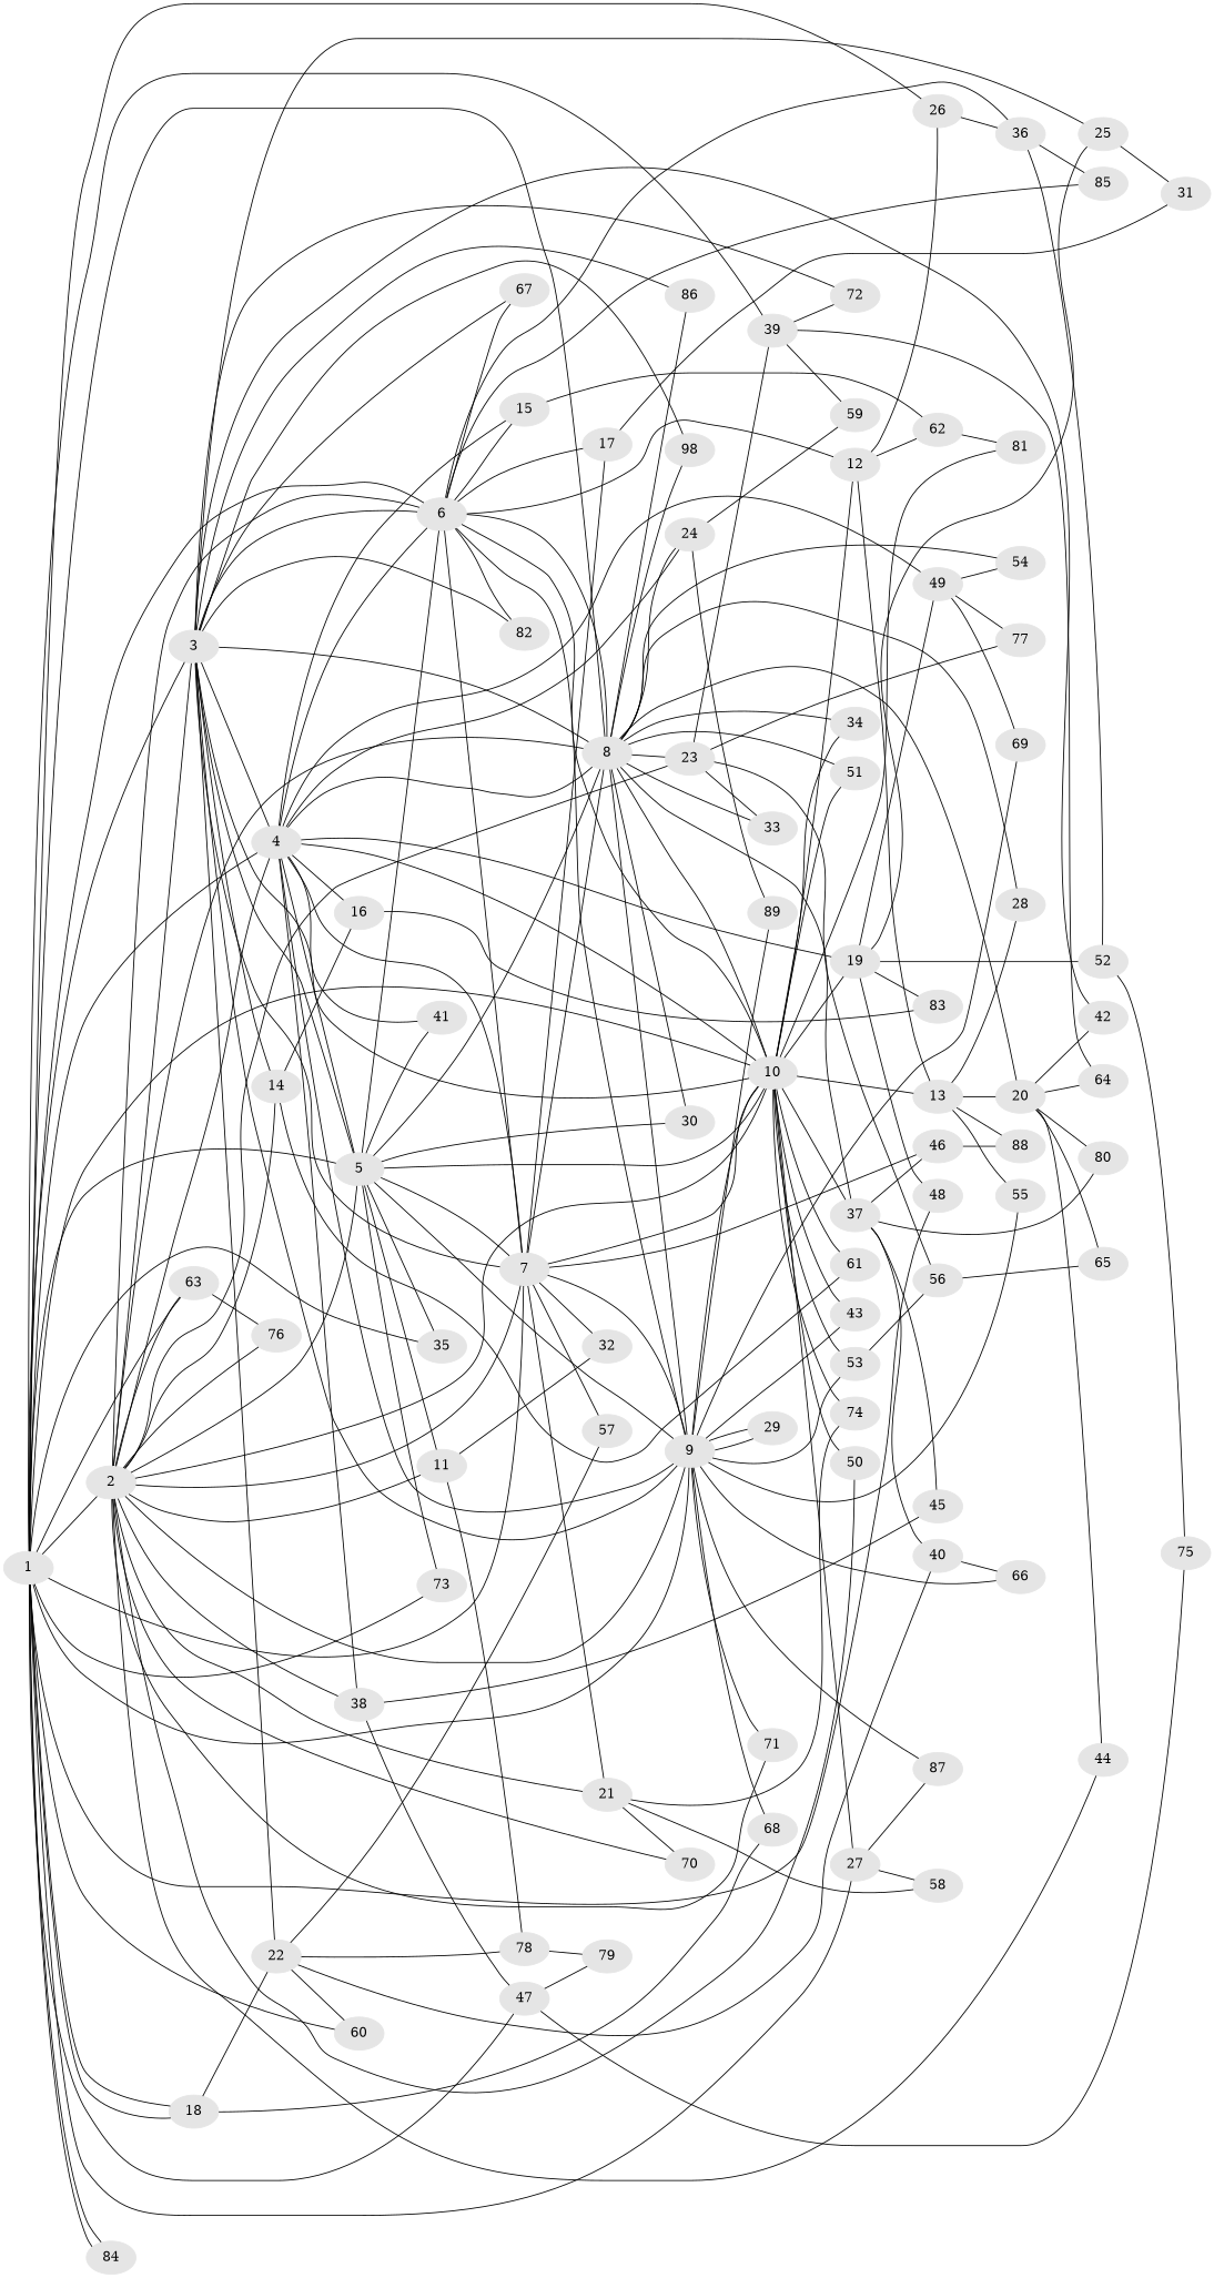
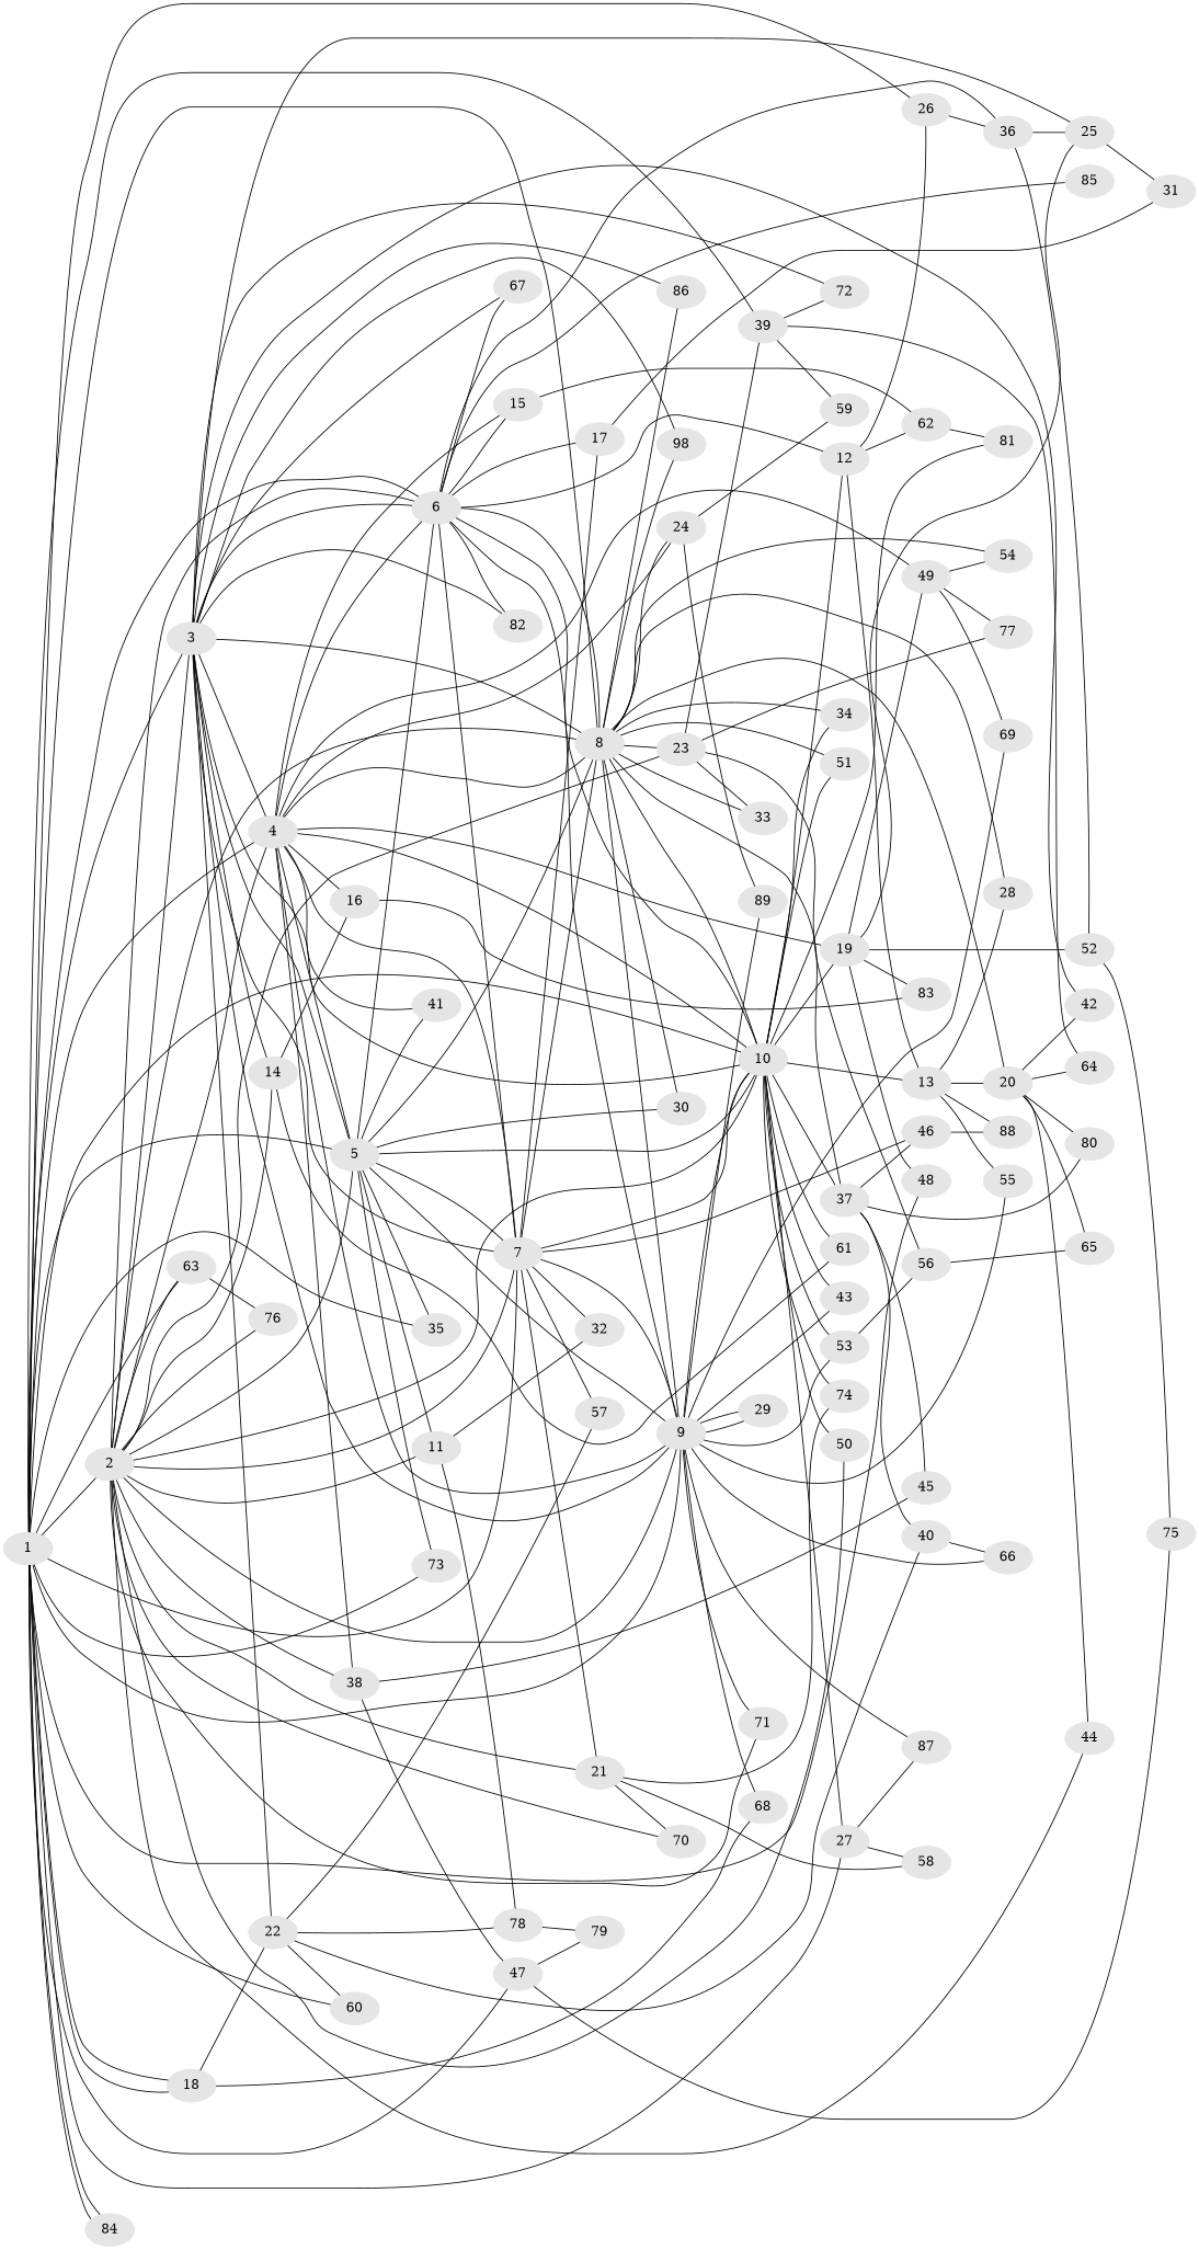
  graph {
    rankdir=LR
    node [color=gray90 style=filled]
    1
    2
    3
    4
    5
    6
    7
    8
    9
    10
    18
    26
    27
    35
    39
    47
    48
    60
    63
    73
    84
    11
    14
    21
    23
    38
    44
    50
    70
    71
    76
    22
    25
    42
    67
    72
    82
    86
    n39 [label=98]
    15
    16
    19
    24
    41
    49
    30
    12
    17
    36
    85
    32
    46
    57
    20
    28
    33
    34
    37
    51
    54
    29
    43
    53
    55
    66
    68
    69
    87
    89
    13
    61
    74
    81
    58
    64
    59
    75
    79
    78
    56
    77
    45
    40
    31
    62
    83
    52
    88
    65
    80
    1 -- 2
    1 -- 3
    1 -- 4
    1 -- 5
    1 -- 6
    1 -- 7
    1 -- 8
    1 -- 9
    1 -- 10
    1 -- 18
    1 -- 18
    1 -- 26
    1 -- 27
    1 -- 35
    1 -- 39
    1 -- 47
    1 -- 48
    1 -- 60
    1 -- 63
    1 -- 73
    1 -- 84
    1 -- 84
    2 -- 3
    2 -- 4
    2 -- 5
    2 -- 6
    2 -- 7
    2 -- 8
    2 -- 9
    2 -- 10
    2 -- 63
    2 -- 11
    2 -- 14
    2 -- 21
    2 -- 23
    2 -- 38
    2 -- 44
    2 -- 50
    2 -- 70
    2 -- 71
    2 -- 76
    3 -- 4
    3 -- 5
    3 -- 6
    3 -- 7
    3 -- 8
    3 -- 9
    3 -- 10
    3 -- 14
    3 -- 22
    3 -- 25
    3 -- 42
    3 -- 67
    3 -- 72
    3 -- 82
    3 -- 86
    3 -- n39
    4 -- 5
    4 -- 6
    4 -- 7
    4 -- 8
    4 -- 9
    4 -- 10
    4 -- 38
    4 -- 15
    4 -- 16
    4 -- 19
    4 -- 24
    4 -- 41
    4 -- 49
    5 -- 6
    5 -- 7
    5 -- 8
    5 -- 9
    5 -- 10
    5 -- 35
    5 -- 73
    5 -- 11
    5 -- 41
    5 -- 30
    6 -- 7
    6 -- 8
    6 -- 9
    6 -- 10
    6 -- 67
    6 -- 82
    6 -- 15
    6 -- 12
    6 -- 17
    6 -- 36
    6 -- 85
    7 -- 8
    7 -- 9
    7 -- 10
    7 -- 21
    7 -- 17
    7 -- 32
    7 -- 46
    7 -- 57
    8 -- 9
    8 -- 10
    8 -- 23
    8 -- 86
    8 -- n39
    8 -- 24
    8 -- 30
    8 -- 20
    8 -- 28
    8 -- 33
    8 -- 34
    8 -- 37
    8 -- 51
    8 -- 54
    9 -- 10
    9 -- 71
    9 -- 29
    9 -- 29
    9 -- 43
    9 -- 53
    9 -- 55
    9 -- 66
    9 -- 68
    9 -- 69
    9 -- 87
    9 -- 89
    10 -- 27
    10 -- 50
    10 -- 19
    10 -- 12
    10 -- 34
    10 -- 37
    10 -- 51
    10 -- 43
    10 -- 53
    10 -- 13
    10 -- 61
    10 -- 74
    10 -- 81
    18 -- 22
    18 -- 68
    26 -- 36
    27 -- 87
    27 -- 58
    39 -- 72
    39 -- 64
    39 -- 59
    47 -- 75
    47 -- 79
    63 -- 76
    11 -- 32
    11 -- 78
    14 -- 16
    14 -- 61
    21 -- 70
    21 -- 74
    21 -- 58
    23 -- 39
    23 -- 33
    23 -- 56
    23 -- 77
    38 -- 47
    38 -- 45
    22 -- 60
    22 -- 57
    22 -- 78
    22 -- 40
    25 -- 31
    15 -- 62
    16 -- 83
    19 -- 48
    19 -- 25
    19 -- 49
    19 -- 83
    19 -- 52
    24 -- 89
    24 -- 59
    49 -- 54
    49 -- 69
    49 -- 77
    12 -- 26
    12 -- 13
    12 -- 62
    17 -- 31
-   36 -- 85
+   36 -- 25
    36 -- 52
    46 -- 88
    20 -- 44
    20 -- 42
    20 -- 64
    20 -- 65
    20 -- 80
    37 -- 46
    37 -- 45
    37 -- 40
    37 -- 80
    53 -- 56
    13 -- 20
    13 -- 28
    13 -- 55
    13 -- 88
    78 -- 79
    56 -- 65
    40 -- 66
    62 -- 81
    52 -- 75
  }
